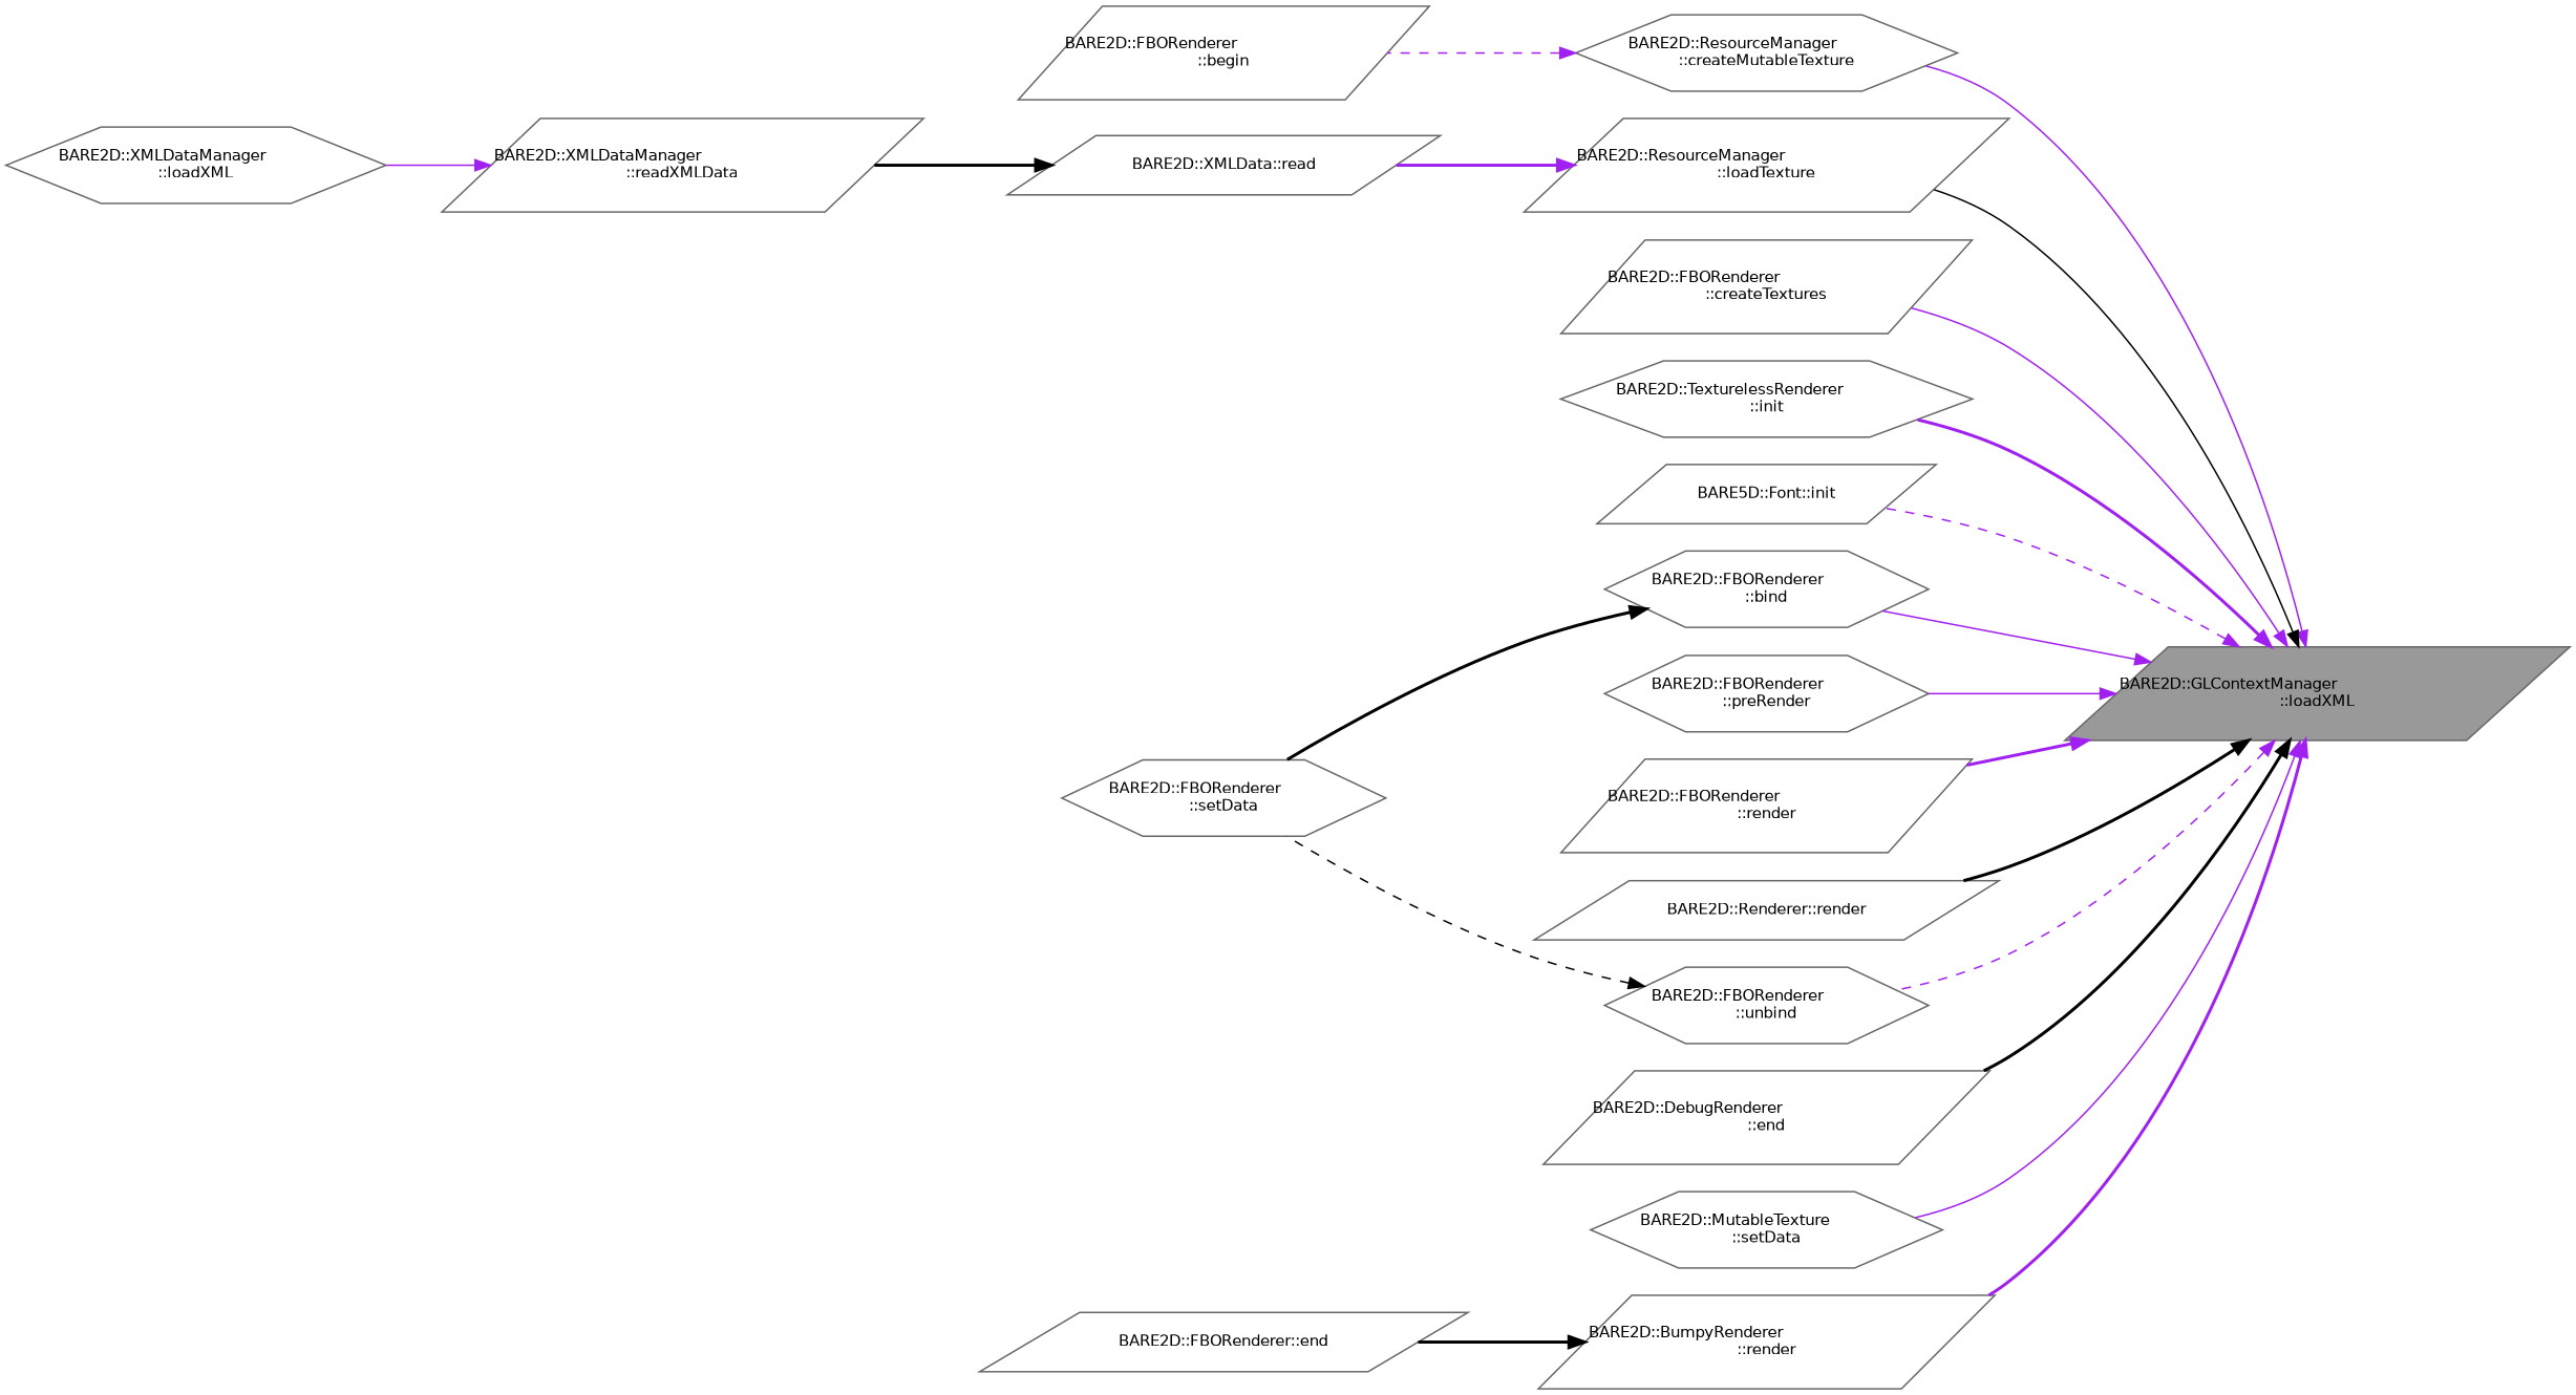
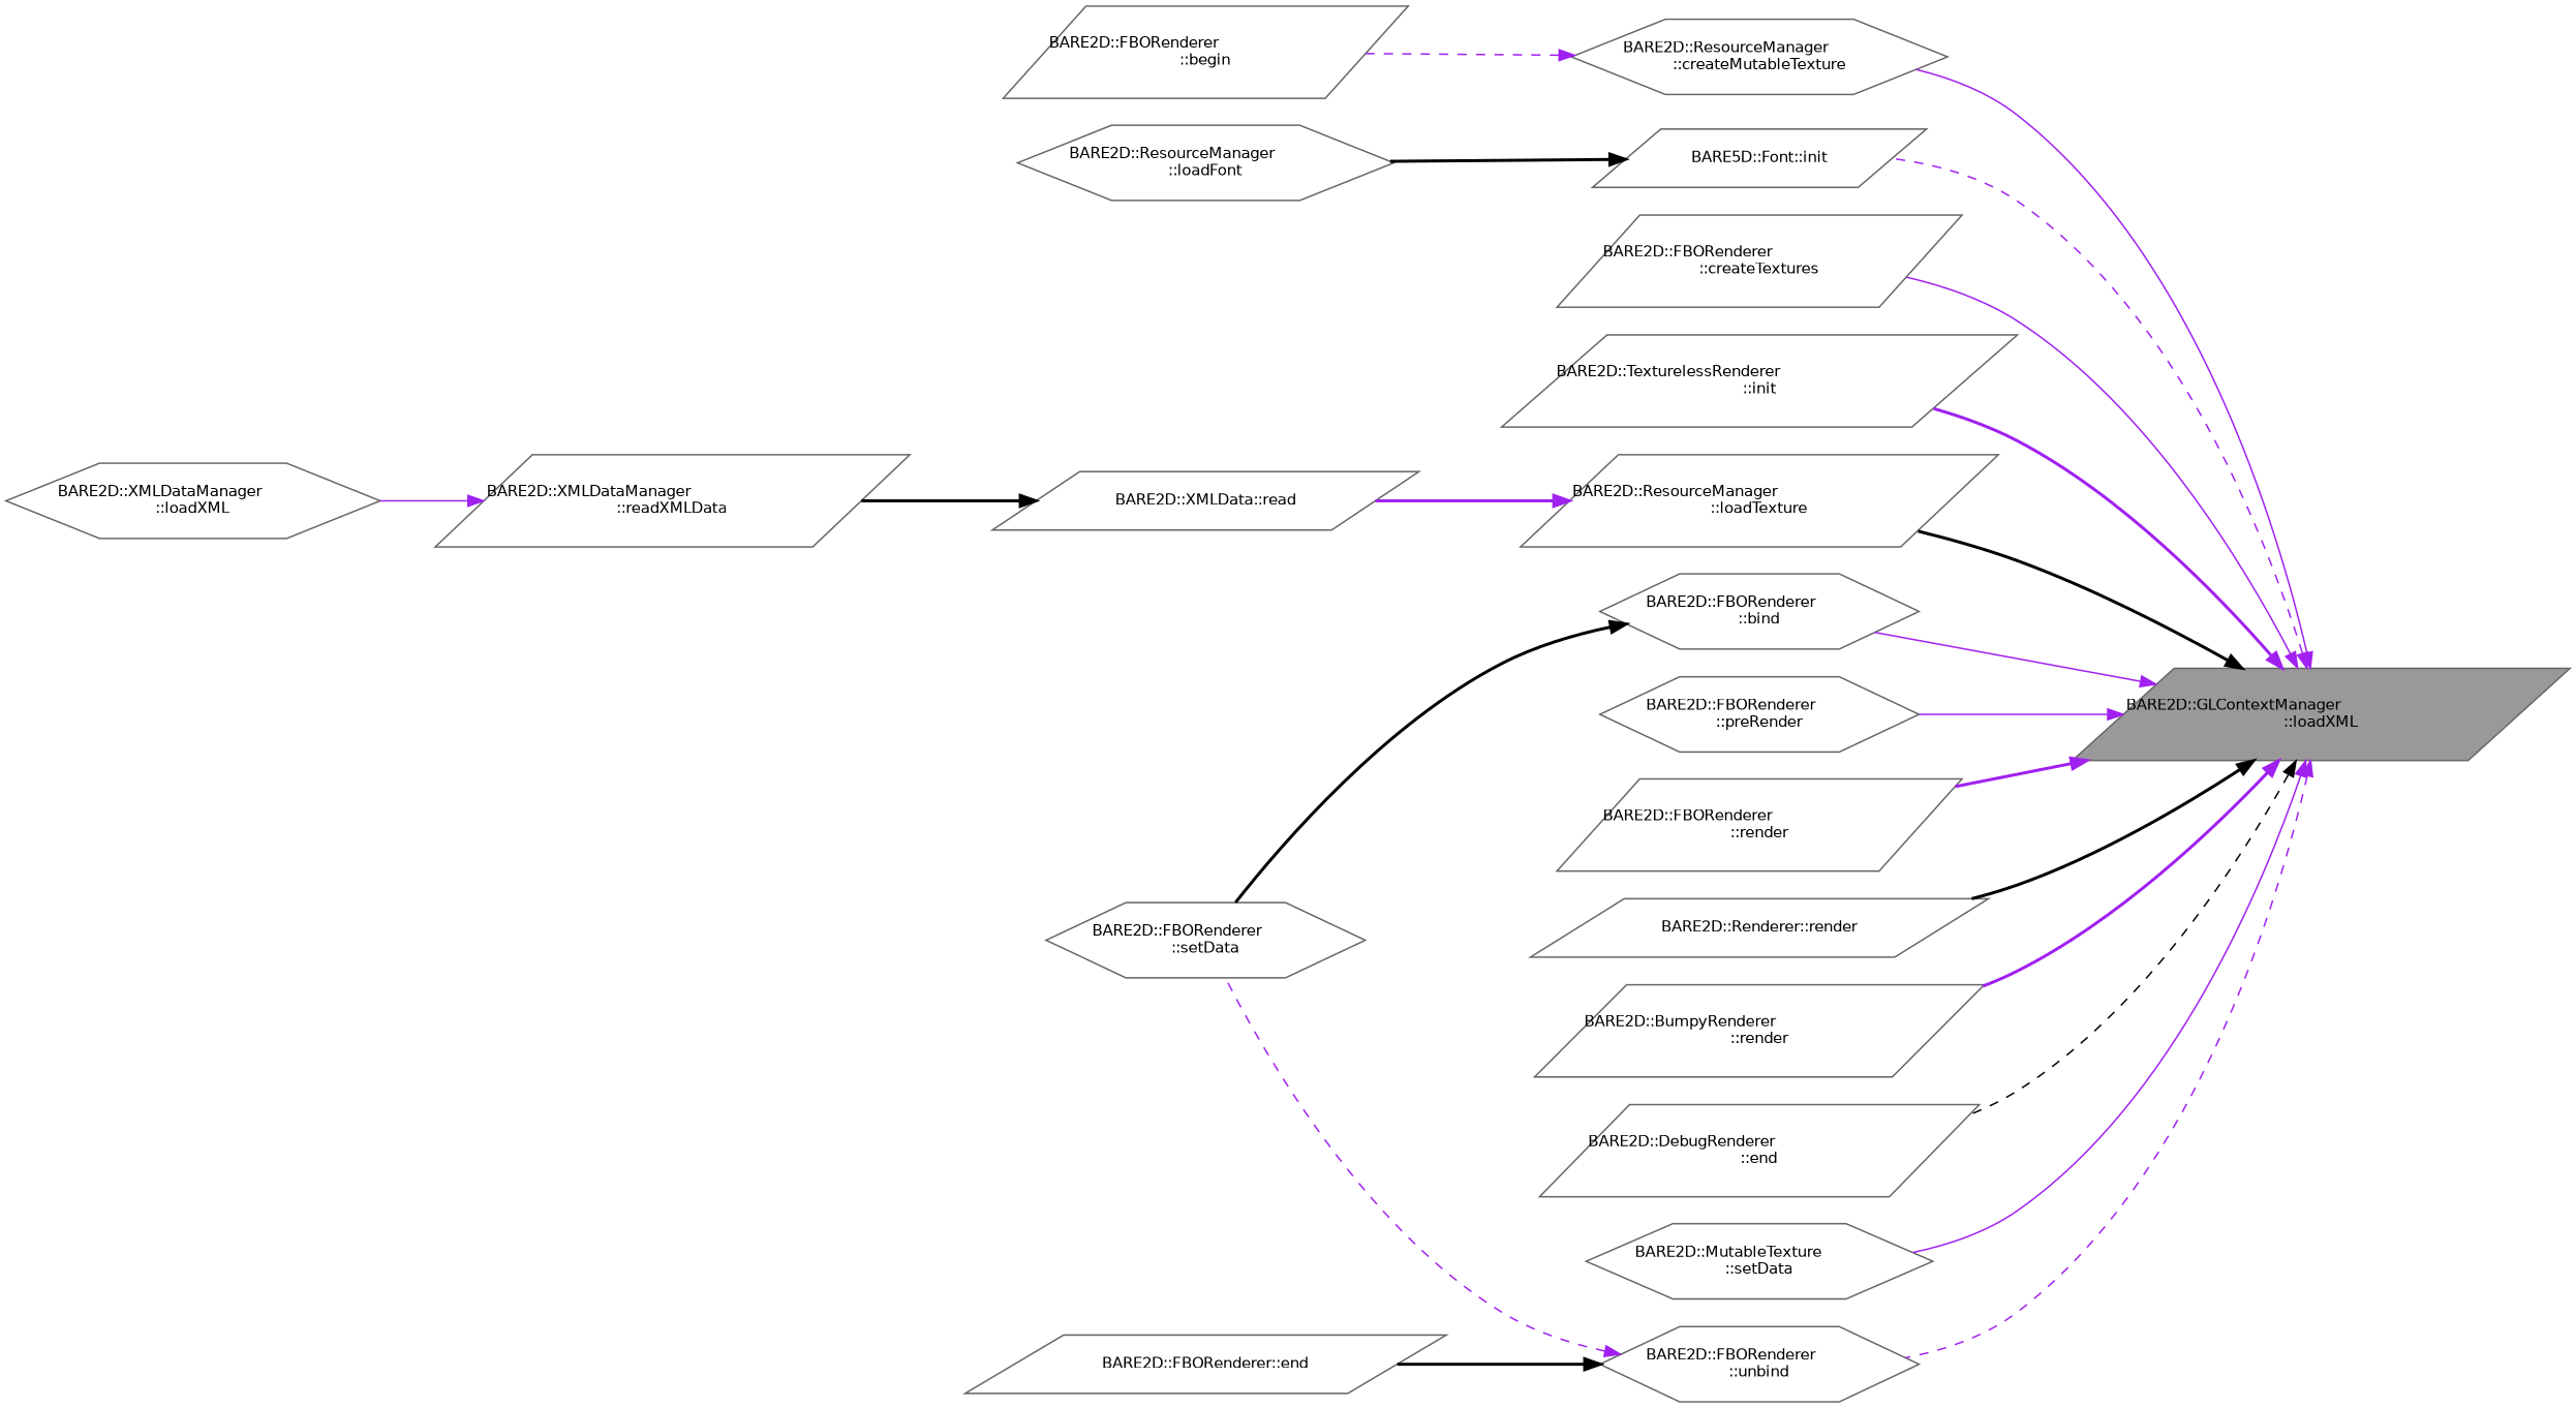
  digraph {
    rankdir=RL
    node [color=grey40 fillcolor=white fontname=Helvetica fontsize=10 shape=parallelogram style=filled]
    edge [color=purple dir=back fontname=Helvetica fontsize=10 labelfontname=Helvetica labelfontsize=10 style=bold]
    n1 [color=gray40 fillcolor=grey60 fontcolor=black height=0.2 label="BARE2D::GLContextManager\l::loadXML" width=0.4]
    n2 [height=0.2 label="BARE2D::FBORenderer\l::bind" shape=hexagon width=0.4]
    n3 [height=0.2 label="BARE2D::ResourceManager\l::createMutableTexture" shape=hexagon width=0.4]
    n4 [height=0.2 label="BARE2D::FBORenderer\l::createTextures" width=0.4]
-   n5 [height=0.2 label="BARE2D::TexturelessRenderer\l::init" shape=hexagon width=0.4]
+   n5 [height=0.2 label="BARE2D::TexturelessRenderer\l::init" width=0.4]
    n6 [height=0.2 label="BARE5D::Font::init" width=0.4]
    n7 [height=0.2 label="BARE2D::ResourceManager\l::loadTexture" width=0.4]
    n8 [height=0.2 label="BARE2D::FBORenderer\l::preRender" shape=hexagon width=0.4]
    n9 [height=0.2 label="BARE2D::FBORenderer\l::render" width=0.4]
    n10 [height=0.2 label="BARE2D::Renderer::render" width=0.4]
    n11 [height=0.2 label="BARE2D::BumpyRenderer\l::render" width=0.4]
    n12 [height=0.2 label="BARE2D::DebugRenderer\l::end" width=0.4]
    n13 [height=0.2 label="BARE2D::MutableTexture\l::setData" shape=hexagon width=0.4]
    n14 [height=0.2 label="BARE2D::FBORenderer\l::unbind" shape=hexagon width=0.4]
    n15 [height=0.2 label="BARE2D::FBORenderer\l::setData" shape=hexagon width=0.4]
    n16 [height=0.2 label="BARE2D::FBORenderer\l::begin" width=0.4]
+   n17 [height=0.2 label="BARE2D::ResourceManager\l::loadFont" shape=hexagon width=0.4]
    n18 [height=0.2 label="BARE2D::XMLData::read" width=0.4]
    n19 [height=0.2 label="BARE2D::FBORenderer::end" width=0.4]
    n20 [height=0.2 label="BARE2D::XMLDataManager\l::readXMLData" width=0.4]
    n21 [height=0.2 label="BARE2D::XMLDataManager\l::loadXML" shape=hexagon width=0.4]
    n1 -> n2 [style=solid]
    n1 -> n3 [style=solid]
    n1 -> n4 [style=solid]
    n1 -> n5
    n1 -> n6 [style=dashed]
-   n1 -> n7 [color=black style=solid]
+   n1 -> n7 [color=black]
    n1 -> n8 [style=solid]
    n1 -> n9
    n1 -> n10 [color=black]
    n1 -> n11
-   n1 -> n12 [color=black]
+   n1 -> n12 [color=black style=dashed]
    n1 -> n13 [style=solid]
    n1 -> n14 [style=dashed]
    n2 -> n15 [color=black]
    n3 -> n16 [style=dashed]
+   n6 -> n17 [color=black]
    n7 -> n18
-   n14 -> n15 [color=black style=dashed]
-   n11 -> n19 [color=black]
+   n14 -> n15 [style=dashed]
+   n14 -> n19 [color=black]
    n18 -> n20 [color=black]
    n20 -> n21 [style=solid]
  }
